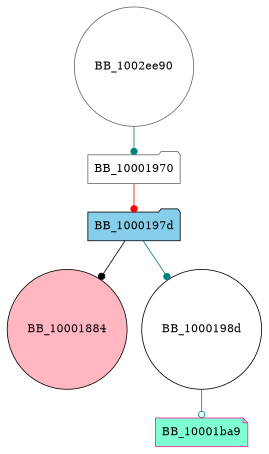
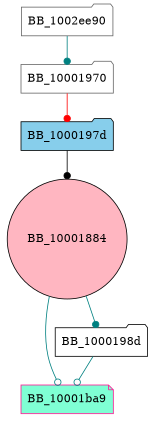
  digraph {
    node [color=black fillcolor=white shape=folder style=filled]
    edge [arrowhead=dot color=teal]
    BB_10001970 [color=gray40]
    BB_1000197d [fillcolor=skyblue]
    n3 [fillcolor=lightpink label=BB_10001884 shape=circle]
    BB_10001ba9 [color=deeppink fillcolor=aquamarine shape=note]
-   BB_1000198d [shape=circle]
-   BB_1002ee90 [color=gray40 shape=circle]
+   BB_1000198d
+   BB_1002ee90 [color=gray40]
    BB_10001970 -> BB_1000197d [color=red]
    BB_1000197d -> n3 [color=black]
-   BB_1000197d -> BB_1000198d
+   n3 -> BB_10001ba9 [arrowhead=odot]
+   n3 -> BB_1000198d
    BB_1000198d -> BB_10001ba9 [arrowhead=odot]
    BB_1002ee90 -> BB_10001970
  }
